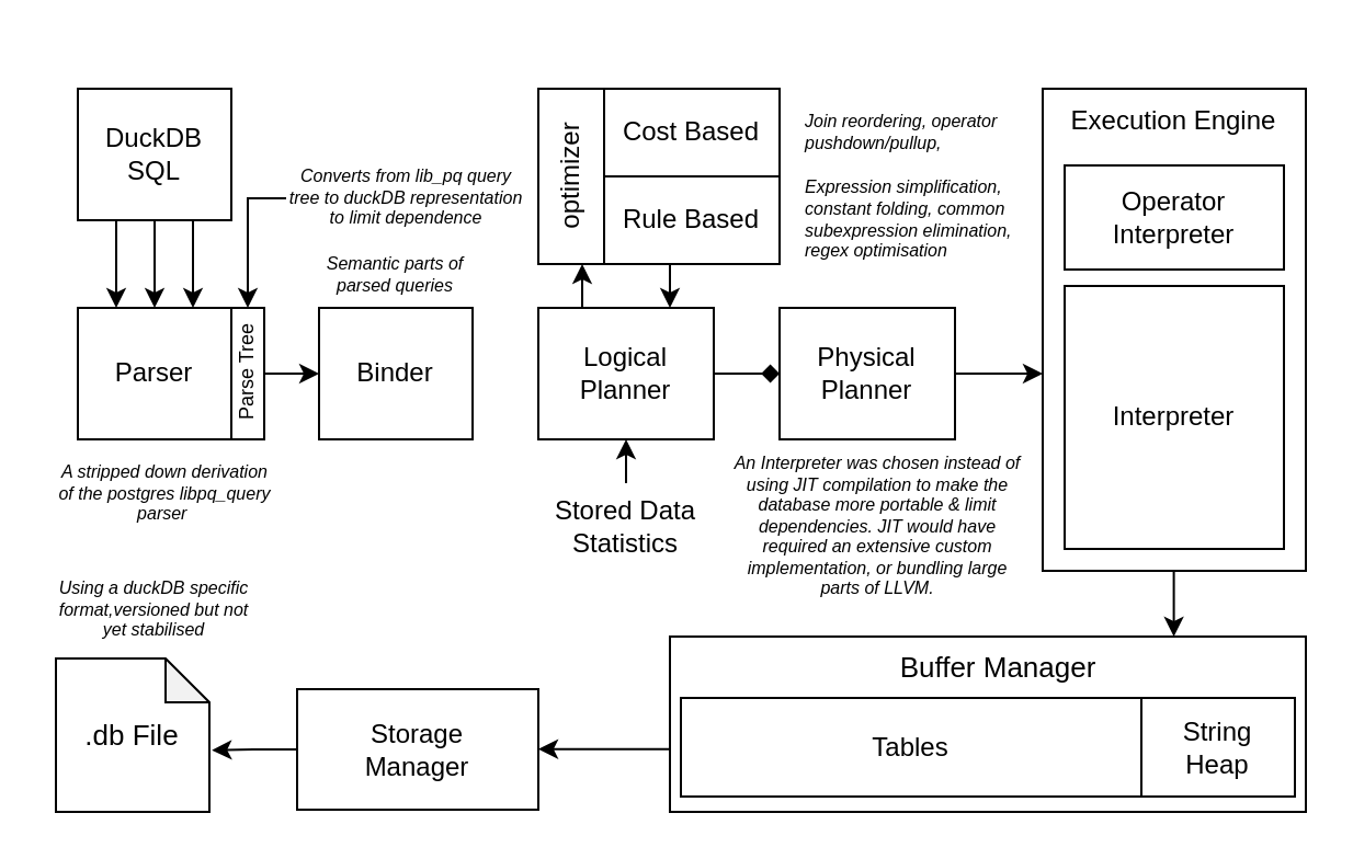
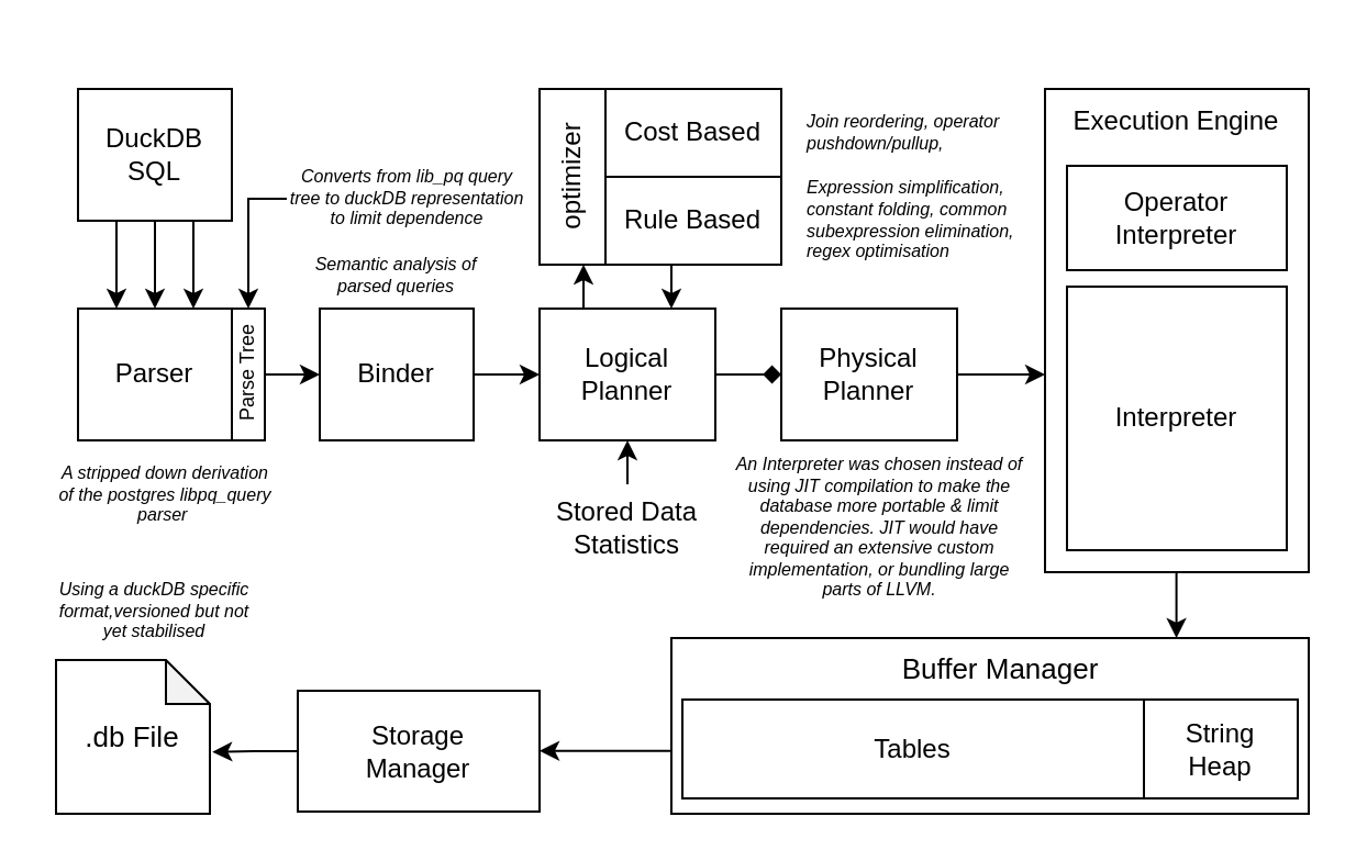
  <mxCell id="0" />
  <mxCell id="1" parent="0" />
  <mxCell id="2" value="" style="rounded=0;whiteSpace=wrap;html=1;fontColor=#000000;" vertex="1" parent="1"><mxGeometry x="475" y="40" width="120" height="220" as="geometry" /></mxCell>
  <mxCell id="3" value="Parser" style="rounded=0;whiteSpace=wrap;html=1;fontColor=#000000;" vertex="1" parent="1"><mxGeometry x="35" y="140" width="70" height="60" as="geometry" /></mxCell>
  <mxCell id="4" style="edgeStyle=none;html=1;exitX=1;exitY=0.5;exitDx=0;exitDy=0;entryX=0;entryY=0.5;entryDx=0;entryDy=0;fontColor=#000000;endArrow=diamond;" edge="1" parent="1" source="6" target="8"><mxGeometry relative="1" as="geometry" /></mxCell>
  <mxCell id="5" style="edgeStyle=none;html=1;exitX=0.25;exitY=0;exitDx=0;exitDy=0;fontColor=#000000;" edge="1" parent="1" source="6"><mxGeometry relative="1" as="geometry"><mxPoint x="265" y="120" as="targetPoint" /></mxGeometry></mxCell>
  <mxCell id="6" value="Logical&lt;br&gt;Planner" style="rounded=0;whiteSpace=wrap;html=1;fontColor=#000000;" vertex="1" parent="1"><mxGeometry x="245" y="140" width="80" height="60" as="geometry" /></mxCell>
  <mxCell id="7" style="edgeStyle=none;html=1;exitX=1;exitY=0.5;exitDx=0;exitDy=0;entryX=0;entryY=0.25;entryDx=0;entryDy=0;fontColor=#000000;" edge="1" parent="1" source="8"><mxGeometry relative="1" as="geometry"><mxPoint x="475" y="170" as="targetPoint" /></mxGeometry></mxCell>
  <mxCell id="8" value="Physical &lt;br&gt;Planner" style="rounded=0;whiteSpace=wrap;html=1;fontColor=#000000;" vertex="1" parent="1"><mxGeometry x="355" y="140" width="80" height="60" as="geometry" /></mxCell>
+ <mxCell id="9" style="edgeStyle=none;html=1;exitX=1;exitY=0.5;exitDx=0;exitDy=0;entryX=0;entryY=0.5;entryDx=0;entryDy=0;fontColor=#000000;" edge="1" parent="1" source="10" target="6"><mxGeometry relative="1" as="geometry" /></mxCell>
  <mxCell id="10" value="Binder" style="rounded=0;whiteSpace=wrap;html=1;fontColor=#000000;" vertex="1" parent="1"><mxGeometry x="145" y="140" width="70" height="60" as="geometry" /></mxCell>
  <mxCell id="11" style="edgeStyle=none;html=1;exitX=0.75;exitY=1;exitDx=0;exitDy=0;entryX=0.75;entryY=0;entryDx=0;entryDy=0;fontColor=#000000;" edge="1" parent="1" target="6"><mxGeometry relative="1" as="geometry"><mxPoint x="305" y="110" as="sourcePoint" /></mxGeometry></mxCell>
  <mxCell id="12" value="optimizer" style="rounded=0;whiteSpace=wrap;html=1;horizontal=0;fontColor=#000000;" vertex="1" parent="1"><mxGeometry x="245" y="40" width="30" height="80" as="geometry" /></mxCell>
  <mxCell id="13" value="" style="edgeStyle=none;html=1;fontColor=#000000;" edge="1" parent="1" source="14"><mxGeometry relative="1" as="geometry"><mxPoint x="349.286" y="120" as="targetPoint" /></mxGeometry></mxCell>
  <mxCell id="14" value="Rule Based" style="rounded=0;whiteSpace=wrap;html=1;horizontal=0;rotation=90;fontColor=#000000;" vertex="1" parent="1"><mxGeometry x="295" y="60" width="40" height="80" as="geometry" /></mxCell>
  <mxCell id="15" value="Expression simplification, constant folding, common subexpression elimination, regex optimisation&amp;nbsp;" style="text;html=1;strokeColor=none;fillColor=none;align=left;verticalAlign=middle;whiteSpace=wrap;rounded=0;fontSize=8;fontStyle=2;fontColor=#000000;" vertex="1" parent="1"><mxGeometry x="365" y="85" width="110" height="30" as="geometry" /></mxCell>
  <mxCell id="16" value="Join reordering, operator pushdown/pullup,&amp;nbsp;" style="text;html=1;strokeColor=none;fillColor=none;align=left;verticalAlign=middle;whiteSpace=wrap;rounded=0;fontSize=8;fontStyle=2;fontColor=#000000;" vertex="1" parent="1"><mxGeometry x="365" y="45" width="110" height="30" as="geometry" /></mxCell>
  <mxCell id="17" value="Cost Based" style="rounded=0;whiteSpace=wrap;html=1;horizontal=0;rotation=90;fontColor=#000000;" vertex="1" parent="1"><mxGeometry x="295" y="20" width="40" height="80" as="geometry" /></mxCell>
- <mxCell id="18" value="Semantic parts of parsed queries" style="text;html=1;strokeColor=none;fillColor=none;align=center;verticalAlign=middle;whiteSpace=wrap;rounded=0;fontSize=8;fontStyle=2;fontColor=#000000;" vertex="1" parent="1"><mxGeometry x="135" y="110" width="90" height="30" as="geometry" /></mxCell>
+ <mxCell id="18" value="Semantic analysis of parsed queries" style="text;html=1;strokeColor=none;fillColor=none;align=center;verticalAlign=middle;whiteSpace=wrap;rounded=0;fontSize=8;fontStyle=2;fontColor=#000000;" vertex="1" parent="1"><mxGeometry x="135" y="110" width="90" height="30" as="geometry" /></mxCell>
  <mxCell id="19" value="Execution Engine" style="text;html=1;strokeColor=none;fillColor=none;align=center;verticalAlign=middle;whiteSpace=wrap;rounded=0;fontSize=12;fontColor=#000000;" vertex="1" parent="1"><mxGeometry x="485" y="40" width="100" height="30" as="geometry" /></mxCell>
  <mxCell id="20" value="A stripped down derivation of the postgres libpq_query parser&amp;nbsp;" style="text;html=1;strokeColor=none;fillColor=none;align=center;verticalAlign=middle;whiteSpace=wrap;rounded=0;fontSize=8;fontStyle=2;fontColor=#000000;" vertex="1" parent="1"><mxGeometry x="25" y="200" width="100" height="50" as="geometry" /></mxCell>
  <mxCell id="21" style="edgeStyle=orthogonalEdgeStyle;rounded=0;html=1;exitX=0.5;exitY=1;exitDx=0;exitDy=0;entryX=0;entryY=0.5;entryDx=0;entryDy=0;fontSize=9;fontColor=#000000;" edge="1" parent="1" source="22" target="10"><mxGeometry relative="1" as="geometry" /></mxCell>
  <mxCell id="22" value="Parse Tree" style="rounded=0;whiteSpace=wrap;html=1;rotation=-90;fontSize=9;fontColor=#000000;" vertex="1" parent="1"><mxGeometry x="82.5" y="162.5" width="60" height="15" as="geometry" /></mxCell>
  <mxCell id="23" style="edgeStyle=orthogonalEdgeStyle;html=1;exitX=0;exitY=0.5;exitDx=0;exitDy=0;entryX=1;entryY=0.5;entryDx=0;entryDy=0;fontSize=9;rounded=0;fontColor=#000000;" edge="1" parent="1" source="24" target="22"><mxGeometry relative="1" as="geometry" /></mxCell>
  <mxCell id="24" value="Converts from lib_pq query tree to duckDB representation to limit dependence" style="text;html=1;strokeColor=none;fillColor=none;align=center;verticalAlign=middle;whiteSpace=wrap;rounded=0;fontSize=8;fontStyle=2;fontColor=#000000;" vertex="1" parent="1"><mxGeometry x="130" y="70" width="110" height="40" as="geometry" /></mxCell>
  <mxCell id="25" style="edgeStyle=orthogonalEdgeStyle;rounded=0;html=1;exitX=0.5;exitY=0;exitDx=0;exitDy=0;entryX=0.5;entryY=1;entryDx=0;entryDy=0;fontSize=9;fontColor=#000000;" edge="1" parent="1" source="26" target="6"><mxGeometry relative="1" as="geometry" /></mxCell>
  <mxCell id="26" value="Stored Data Statistics" style="text;html=1;strokeColor=none;fillColor=none;align=center;verticalAlign=middle;whiteSpace=wrap;rounded=0;fontSize=12;fontStyle=0;fontColor=#000000;" vertex="1" parent="1"><mxGeometry x="240" y="220" width="90" height="40" as="geometry" /></mxCell>
  <mxCell id="27" value="An Interpreter was chosen instead of using JIT compilation to make the database more portable &amp;amp; limit dependencies. JIT would have required an extensive custom implementation, or bundling large parts of LLVM." style="text;html=1;strokeColor=none;fillColor=none;align=center;verticalAlign=middle;whiteSpace=wrap;rounded=0;fontSize=8;fontStyle=2;fontColor=#000000;" vertex="1" parent="1"><mxGeometry x="330" y="212.5" width="140" height="55" as="geometry" /></mxCell>
  <mxCell id="28" value="Interpreter" style="rounded=0;whiteSpace=wrap;html=1;fontColor=#000000;" vertex="1" parent="1"><mxGeometry x="485" y="130" width="100" height="120" as="geometry" /></mxCell>
  <mxCell id="29" value="Operator Interpreter" style="rounded=0;whiteSpace=wrap;html=1;fontColor=#000000;" vertex="1" parent="1"><mxGeometry x="485" y="75" width="100" height="47.5" as="geometry" /></mxCell>
  <mxCell id="30" style="edgeStyle=orthogonalEdgeStyle;rounded=0;html=1;exitX=0.5;exitY=1;exitDx=0;exitDy=0;entryX=0.5;entryY=0;entryDx=0;entryDy=0;fontSize=12;fontColor=#000000;" edge="1" parent="1" source="33" target="3"><mxGeometry relative="1" as="geometry" /></mxCell>
  <mxCell id="31" style="edgeStyle=orthogonalEdgeStyle;rounded=0;html=1;exitX=0.25;exitY=1;exitDx=0;exitDy=0;entryX=0.25;entryY=0;entryDx=0;entryDy=0;fontSize=12;fontColor=#000000;" edge="1" parent="1" source="33" target="3"><mxGeometry relative="1" as="geometry" /></mxCell>
  <mxCell id="32" style="edgeStyle=orthogonalEdgeStyle;rounded=0;html=1;exitX=0.75;exitY=1;exitDx=0;exitDy=0;entryX=0.75;entryY=0;entryDx=0;entryDy=0;fontSize=12;fontColor=#000000;" edge="1" parent="1" source="33" target="3"><mxGeometry relative="1" as="geometry" /></mxCell>
  <mxCell id="33" value="DuckDB &lt;br&gt;SQL" style="rounded=0;whiteSpace=wrap;html=1;fontSize=12;fontColor=#000000;" vertex="1" parent="1"><mxGeometry x="35" y="40" width="70" height="60" as="geometry" /></mxCell>
  <mxCell id="34" value="" style="rounded=0;whiteSpace=wrap;html=1;fontColor=#000000;" vertex="1" parent="1"><mxGeometry x="305" y="290" width="290" height="80" as="geometry" /></mxCell>
  <mxCell id="35" value="String&lt;br&gt;Heap" style="rounded=0;whiteSpace=wrap;html=1;fontColor=#000000;" vertex="1" parent="1"><mxGeometry x="520" y="318" width="70" height="45" as="geometry" /></mxCell>
  <mxCell id="36" value="Tables" style="rounded=0;whiteSpace=wrap;html=1;fontColor=#000000;" vertex="1" parent="1"><mxGeometry x="310" y="318" width="210" height="45" as="geometry" /></mxCell>
  <mxCell id="37" style="edgeStyle=orthogonalEdgeStyle;rounded=0;html=1;exitX=0;exitY=0.5;exitDx=0;exitDy=0;entryX=1.016;entryY=0.598;entryDx=0;entryDy=0;entryPerimeter=0;fontSize=13;fontColor=#000000;" edge="1" parent="1" source="38" target="40"><mxGeometry relative="1" as="geometry" /></mxCell>
  <mxCell id="38" value="Storage&lt;br&gt;Manager" style="rounded=0;whiteSpace=wrap;html=1;fontColor=#000000;" vertex="1" parent="1"><mxGeometry x="135" y="314" width="110" height="55" as="geometry" /></mxCell>
  <mxCell id="39" value="" style="endArrow=classic;html=1;rounded=0;fontSize=8;fontColor=#000000;" edge="1" parent="1"><mxGeometry width="50" height="50" relative="1" as="geometry"><mxPoint x="534.8" y="260" as="sourcePoint" /><mxPoint x="534.8" y="290" as="targetPoint" /></mxGeometry></mxCell>
  <mxCell id="40" value="&lt;font style=&quot;font-size: 13px;&quot;&gt;.db File&lt;/font&gt;" style="shape=note;whiteSpace=wrap;html=1;backgroundOutline=1;darkOpacity=0.05;fontSize=8;fontColor=#000000;size=20;" vertex="1" parent="1"><mxGeometry x="25" y="300" width="70" height="70" as="geometry" /></mxCell>
  <mxCell id="41" value="Using a duckDB specific format,versioned but not yet stabilised" style="text;html=1;strokeColor=none;fillColor=none;align=center;verticalAlign=middle;whiteSpace=wrap;rounded=0;fontSize=8;fontStyle=2;fontColor=#000000;" vertex="1" parent="1"><mxGeometry x="20" y="250" width="100" height="55" as="geometry" /></mxCell>
  <mxCell id="42" value="Buffer Manager" style="text;html=1;strokeColor=none;fillColor=none;align=center;verticalAlign=middle;whiteSpace=wrap;rounded=0;fontSize=13;fontColor=#000000;" vertex="1" parent="1"><mxGeometry x="315" y="294" width="280" height="20" as="geometry" /></mxCell>
  <mxCell id="43" value="" style="endArrow=classic;html=1;rounded=0;fontSize=13;fontColor=#000000;" edge="1" parent="1"><mxGeometry width="50" height="50" relative="1" as="geometry"><mxPoint x="305" y="341.36" as="sourcePoint" /><mxPoint x="245" y="341.36" as="targetPoint" /></mxGeometry></mxCell>
